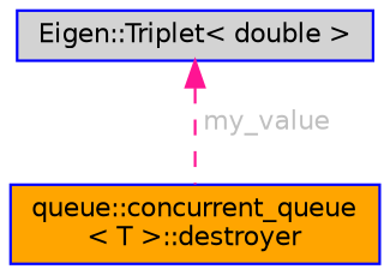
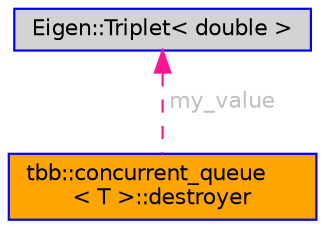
  digraph {
    node [color=blue fontname=Helvetica fontsize=10 shape=box style=filled]
-   n1 [fillcolor=orange fontcolor=black height=0.2 label="queue::concurrent_queue\l\< T \>::destroyer" width=0.4]
+   n1 [fillcolor=orange fontcolor=black height=0.2 label="tbb::concurrent_queue\l\< T \>::destroyer" width=0.4]
    n2 [fillcolor=lightgrey height=0.2 label="Eigen::Triplet\< double \>" width=0.4]
    n2 -> n1 [color=deeppink dir=back fontcolor=grey fontname=Helvetica fontsize=10 label=" my_value" labelfontname=Helvetica labelfontsize=10 style=dashed]
  }
